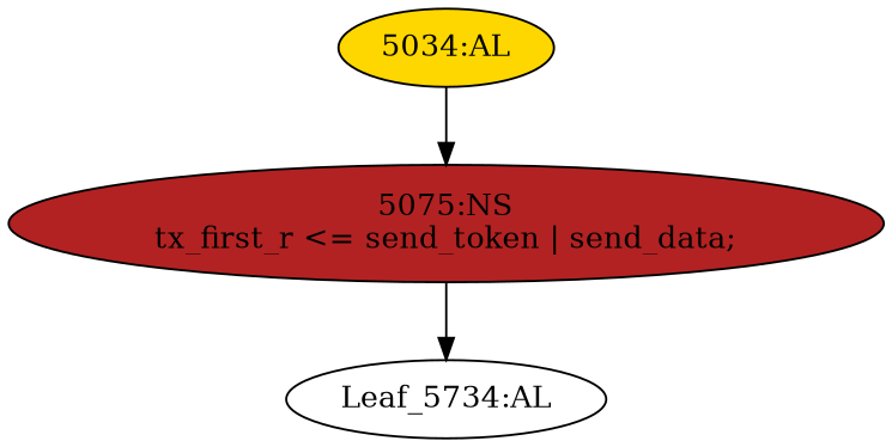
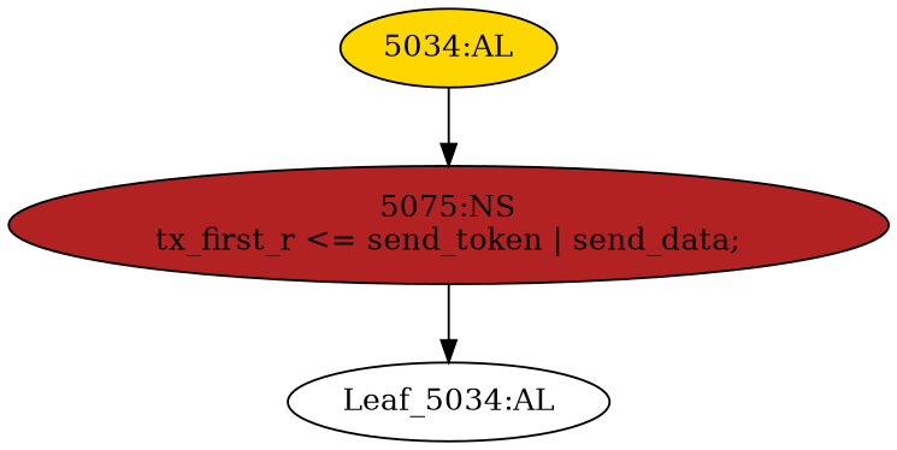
  strict digraph {
    node [style=filled]
    edge [cond="[]" lineno=None]
    n1 [ast="<pyverilog.vparser.ast.Always object at 0x7f13b557d850>" clk_sens=True fillcolor=gold label="5034:AL" sens="['clk']" statements="[]" typ=Always use_var="['send_data', 'send_token']"]
    n2 [ast="<pyverilog.vparser.ast.NonblockingSubstitution object at 0x7f13b557d810>" fillcolor=firebrick label="5075:NS\ntx_first_r <= send_token | send_data;" statements="[<pyverilog.vparser.ast.NonblockingSubstitution object at 0x7f13b557d810>]" typ=NonblockingSubstitution]
-   n3 [def_var="['tx_first_r']" label="Leaf_5734:AL" style=""]
+   n3 [def_var="['tx_first_r']" label="Leaf_5034:AL" style=""]
    n1 -> n2
    n2 -> n3
  }
